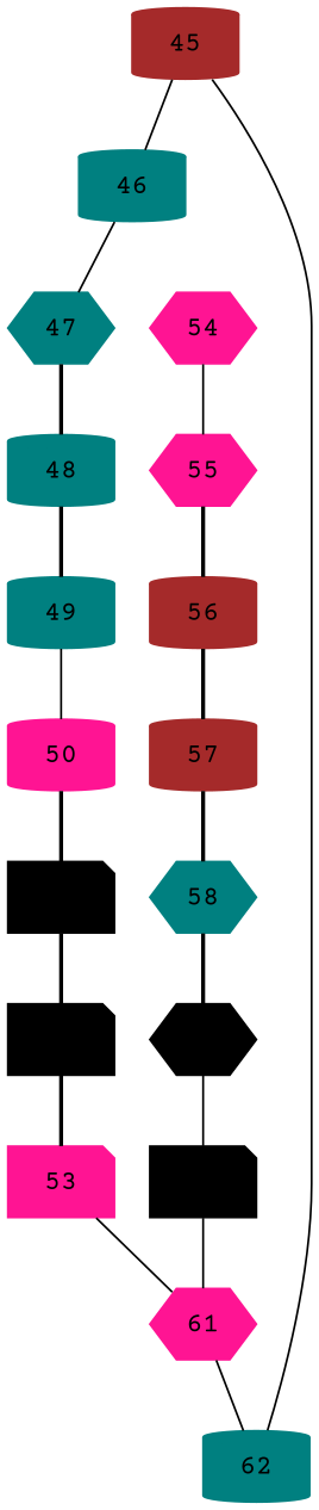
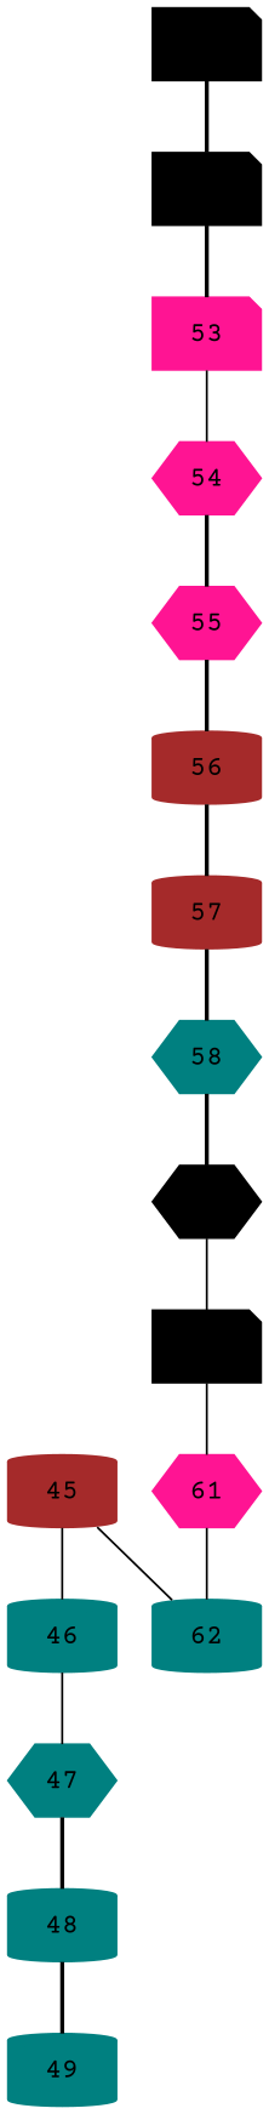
  graph {
    fontname="Courier Prime"
    node [color=teal fontname="Courier Prime" shape=cylinder style=filled]
    edge [fontname="Courier Prime" style=bold]
    45 [color=brown super="+44"]
    46
    62 [super="+5+6+13+14+21+22+29+30+37+38"]
    47 [shape=hexagon]
    48
    49
-   50 [color=deeppink]
    51 [color=black shape=note]
    52 [color=black shape=note]
    53 [color=deeppink shape=note]
    54 [color=deeppink shape=hexagon]
    55 [color=deeppink shape=hexagon]
    56 [color=brown]
    57 [color=brown]
    58 [shape=hexagon]
    59 [color=black shape=hexagon]
    60 [color=black shape=note]
    61 [color=deeppink shape=hexagon]
    45 -- 46 [style=solid]
    45 -- 62 [style=solid]
    46 -- 47 [style=solid]
    47 -- 48
    48 -- 49
-   49 -- 50 [style=solid]
-   50 -- 51
    51 -- 52
    52 -- 53
-   53 -- 61 [style=solid]
-   54 -- 55 [style=solid]
+   53 -- 54 [style=solid]
+   54 -- 55
    55 -- 56
    56 -- 57
    57 -- 58
    58 -- 59
    59 -- 60 [style=solid]
    60 -- 61 [style=solid]
    61 -- 62 [style=solid]
  }
